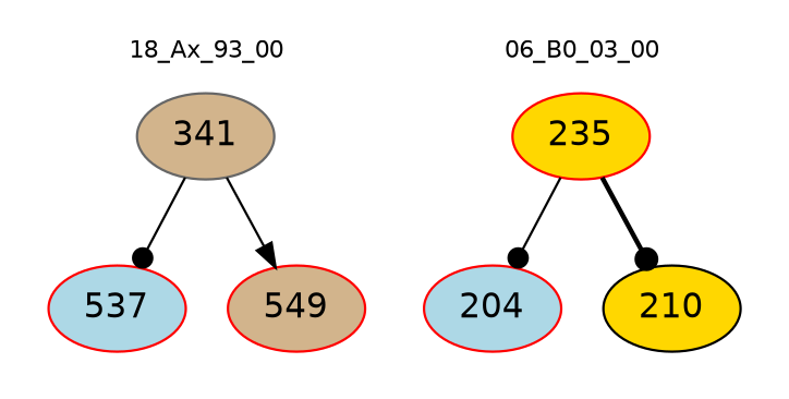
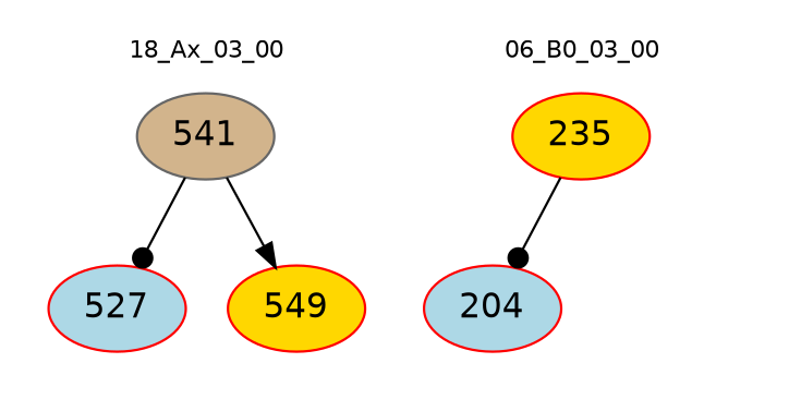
  digraph {
    fontname="DejaVu Sans"
    node [color=red fillcolor=tan fontname="DejaVu Sans" style=filled]
    edge [arrowhead=dot color=black fontname="DejaVu Sans" style=solid]
-   n1 [color=gray40 label=341]
-   n2 [fillcolor=lightblue label=537]
-   n3 [label=549]
+   n1 [color=gray40 label=541]
+   n2 [fillcolor=lightblue label=527]
+   n3 [fillcolor=gold label=549]
    n4 [fillcolor=gold label=235]
    n5 [fillcolor=lightblue label=204]
-   n6 [color=black fillcolor=gold label=210]
    subgraph cluster_1 {
      color=white
      fontsize=10
-     label="18_Ax_93_00"
+     label="18_Ax_03_00"
      n1
      n2
      n3
    }
    subgraph cluster_2 {
      color=white
      fontsize=10
      label="06_B0_03_00"
      n4
      n5
-     n6
    }
    n1 -> n2
    n1 -> n3 [arrowhead=normal]
    n4 -> n5
-   n4 -> n6 [style=bold]
  }
